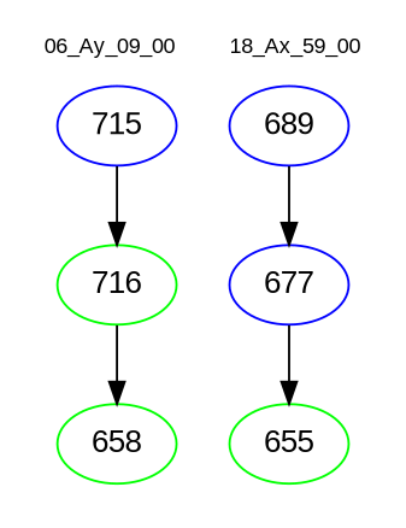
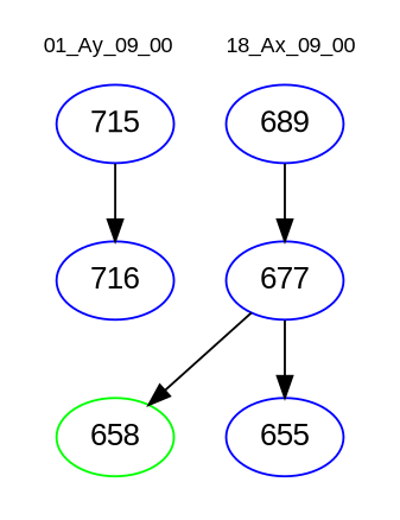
  digraph {
    fontname="Liberation Sans"
    node [color=blue fontname="Liberation Sans"]
    edge [color=black fontname="Liberation Sans"]
    n1 [label=715]
-   n2 [color=green label=716]
+   n2 [label=716]
    n3 [color=green label=658]
    n4 [label=689]
    n5 [label=677]
-   n6 [color=green label=655]
+   n6 [label=655]
    subgraph cluster_1 {
      color=white
      fontsize=10
-     label="06_Ay_09_00"
+     label="01_Ay_09_00"
      n1
      n2
      n3
    }
    subgraph cluster_2 {
      color=white
      fontsize=10
-     label="18_Ax_59_00"
+     label="18_Ax_09_00"
      n4
      n5
      n6
    }
    n1 -> n2
-   n2 -> n3
+   n5 -> n3
    n4 -> n5
    n5 -> n6
  }
